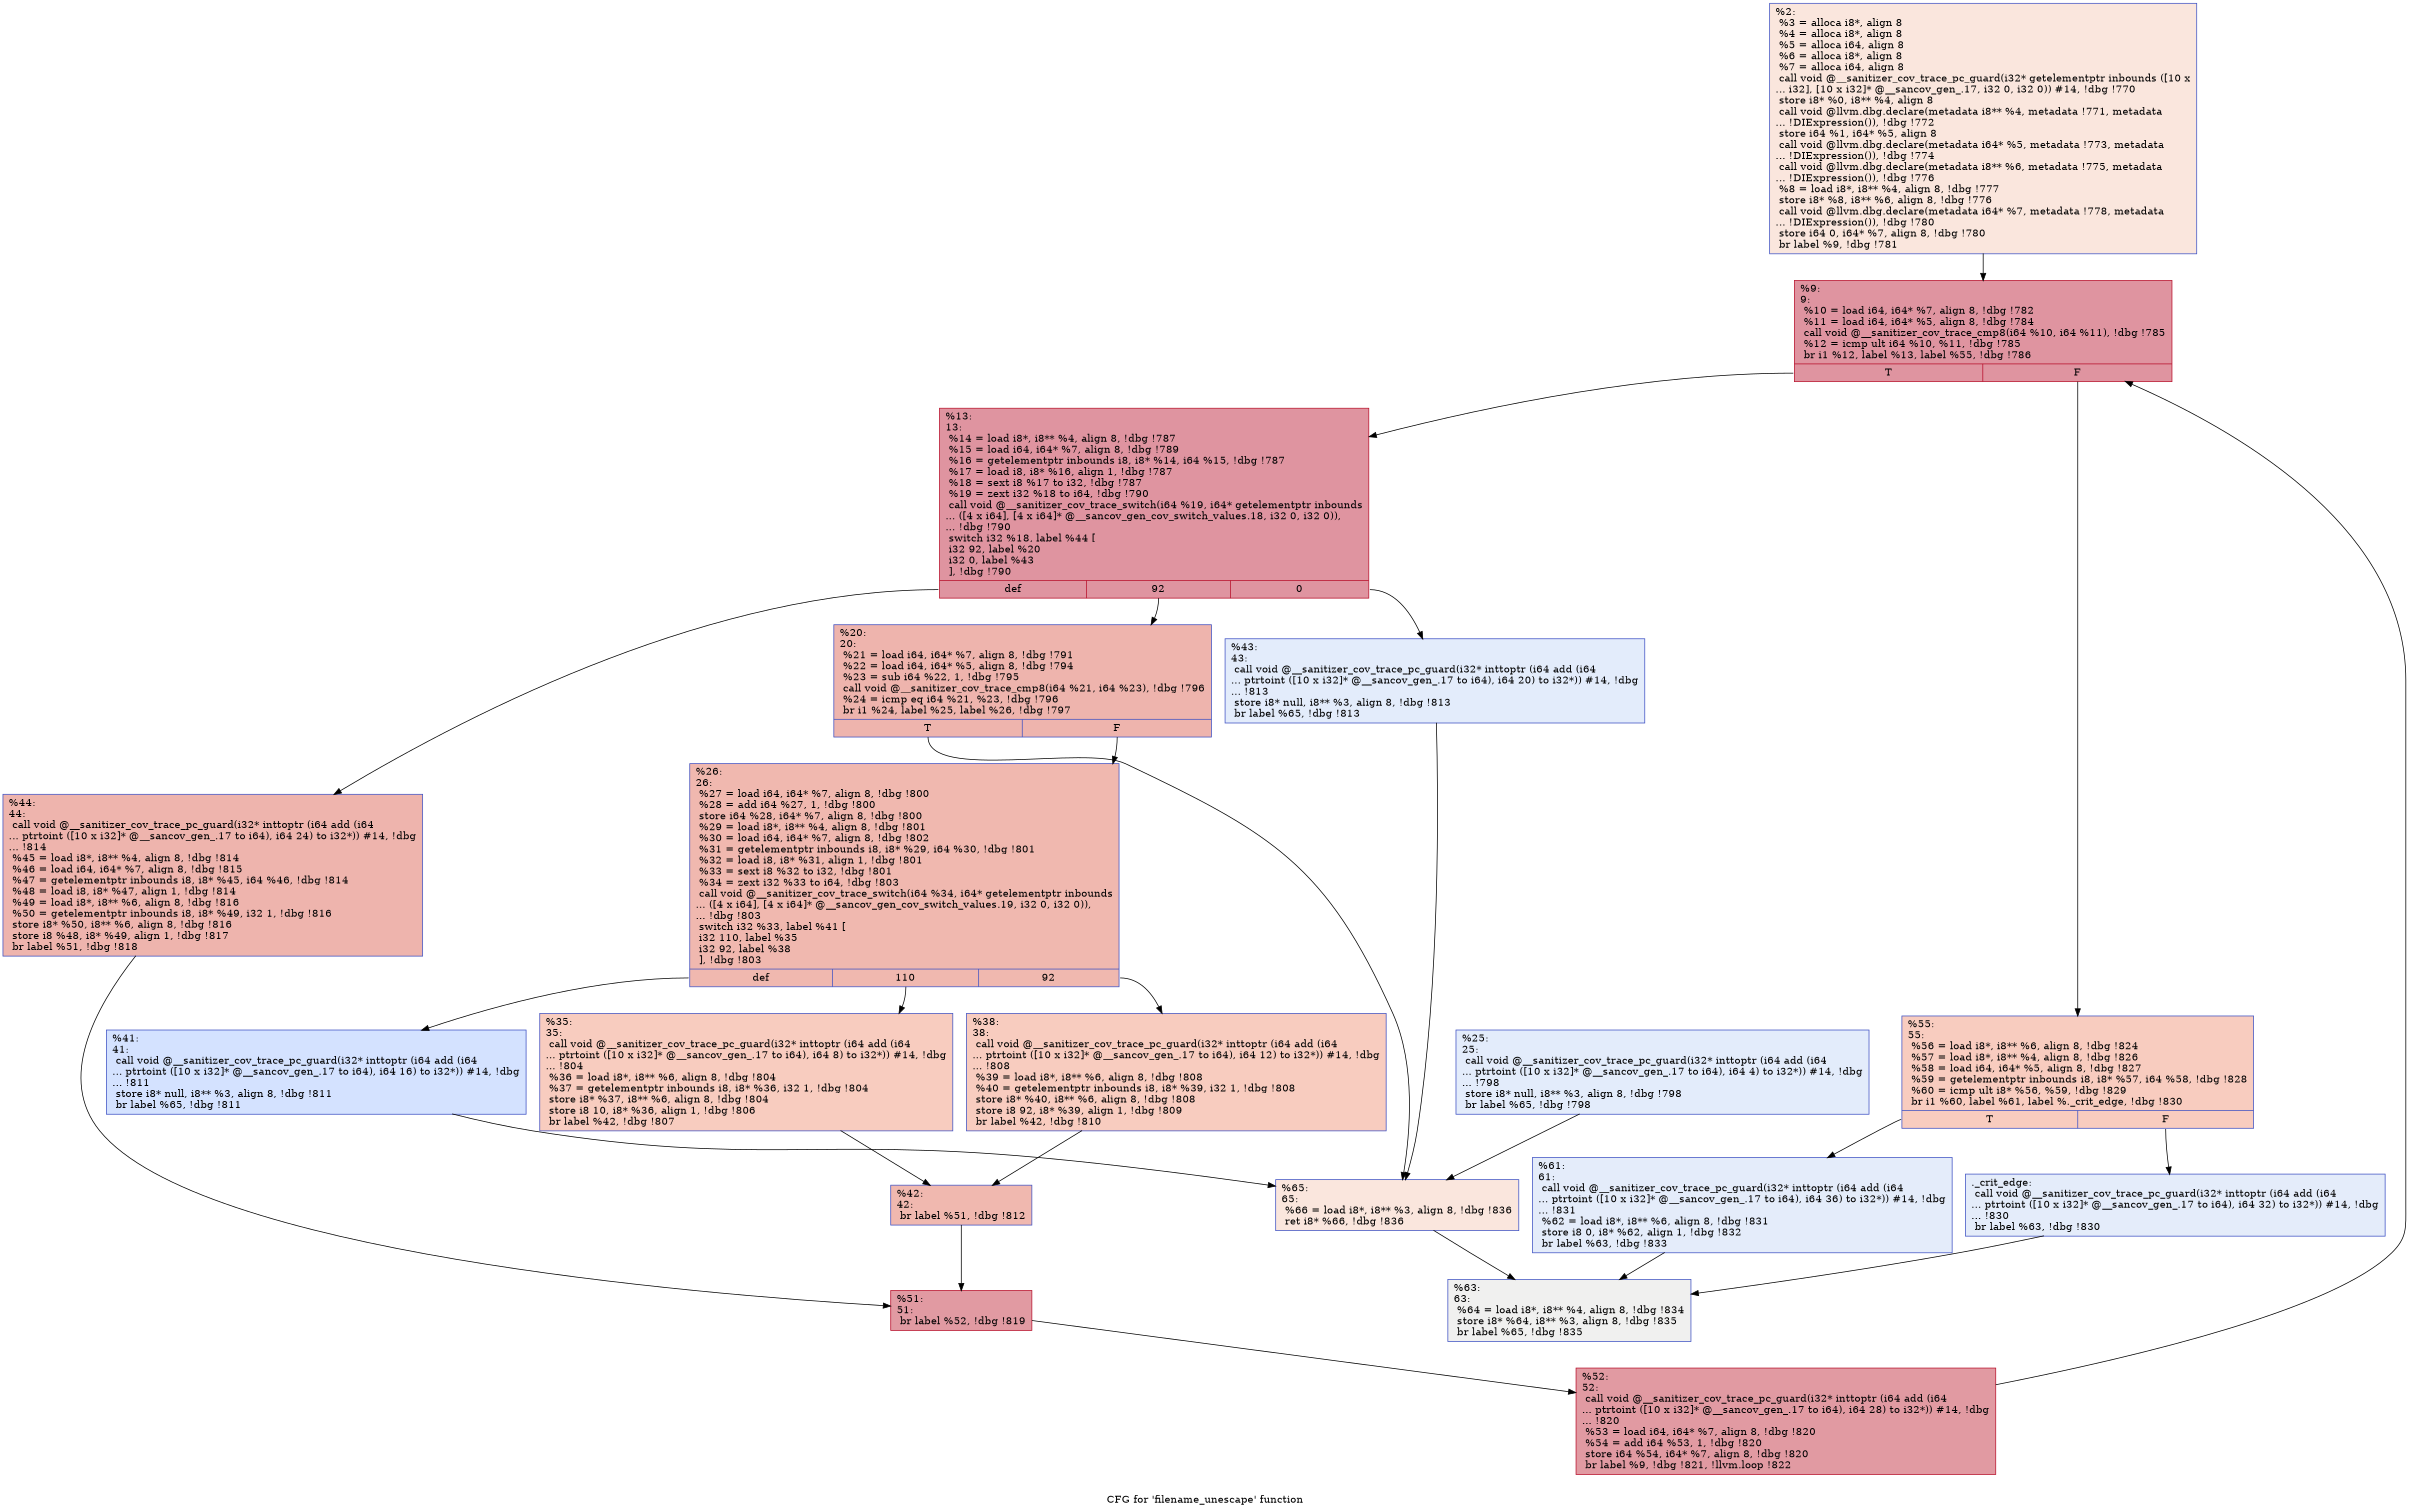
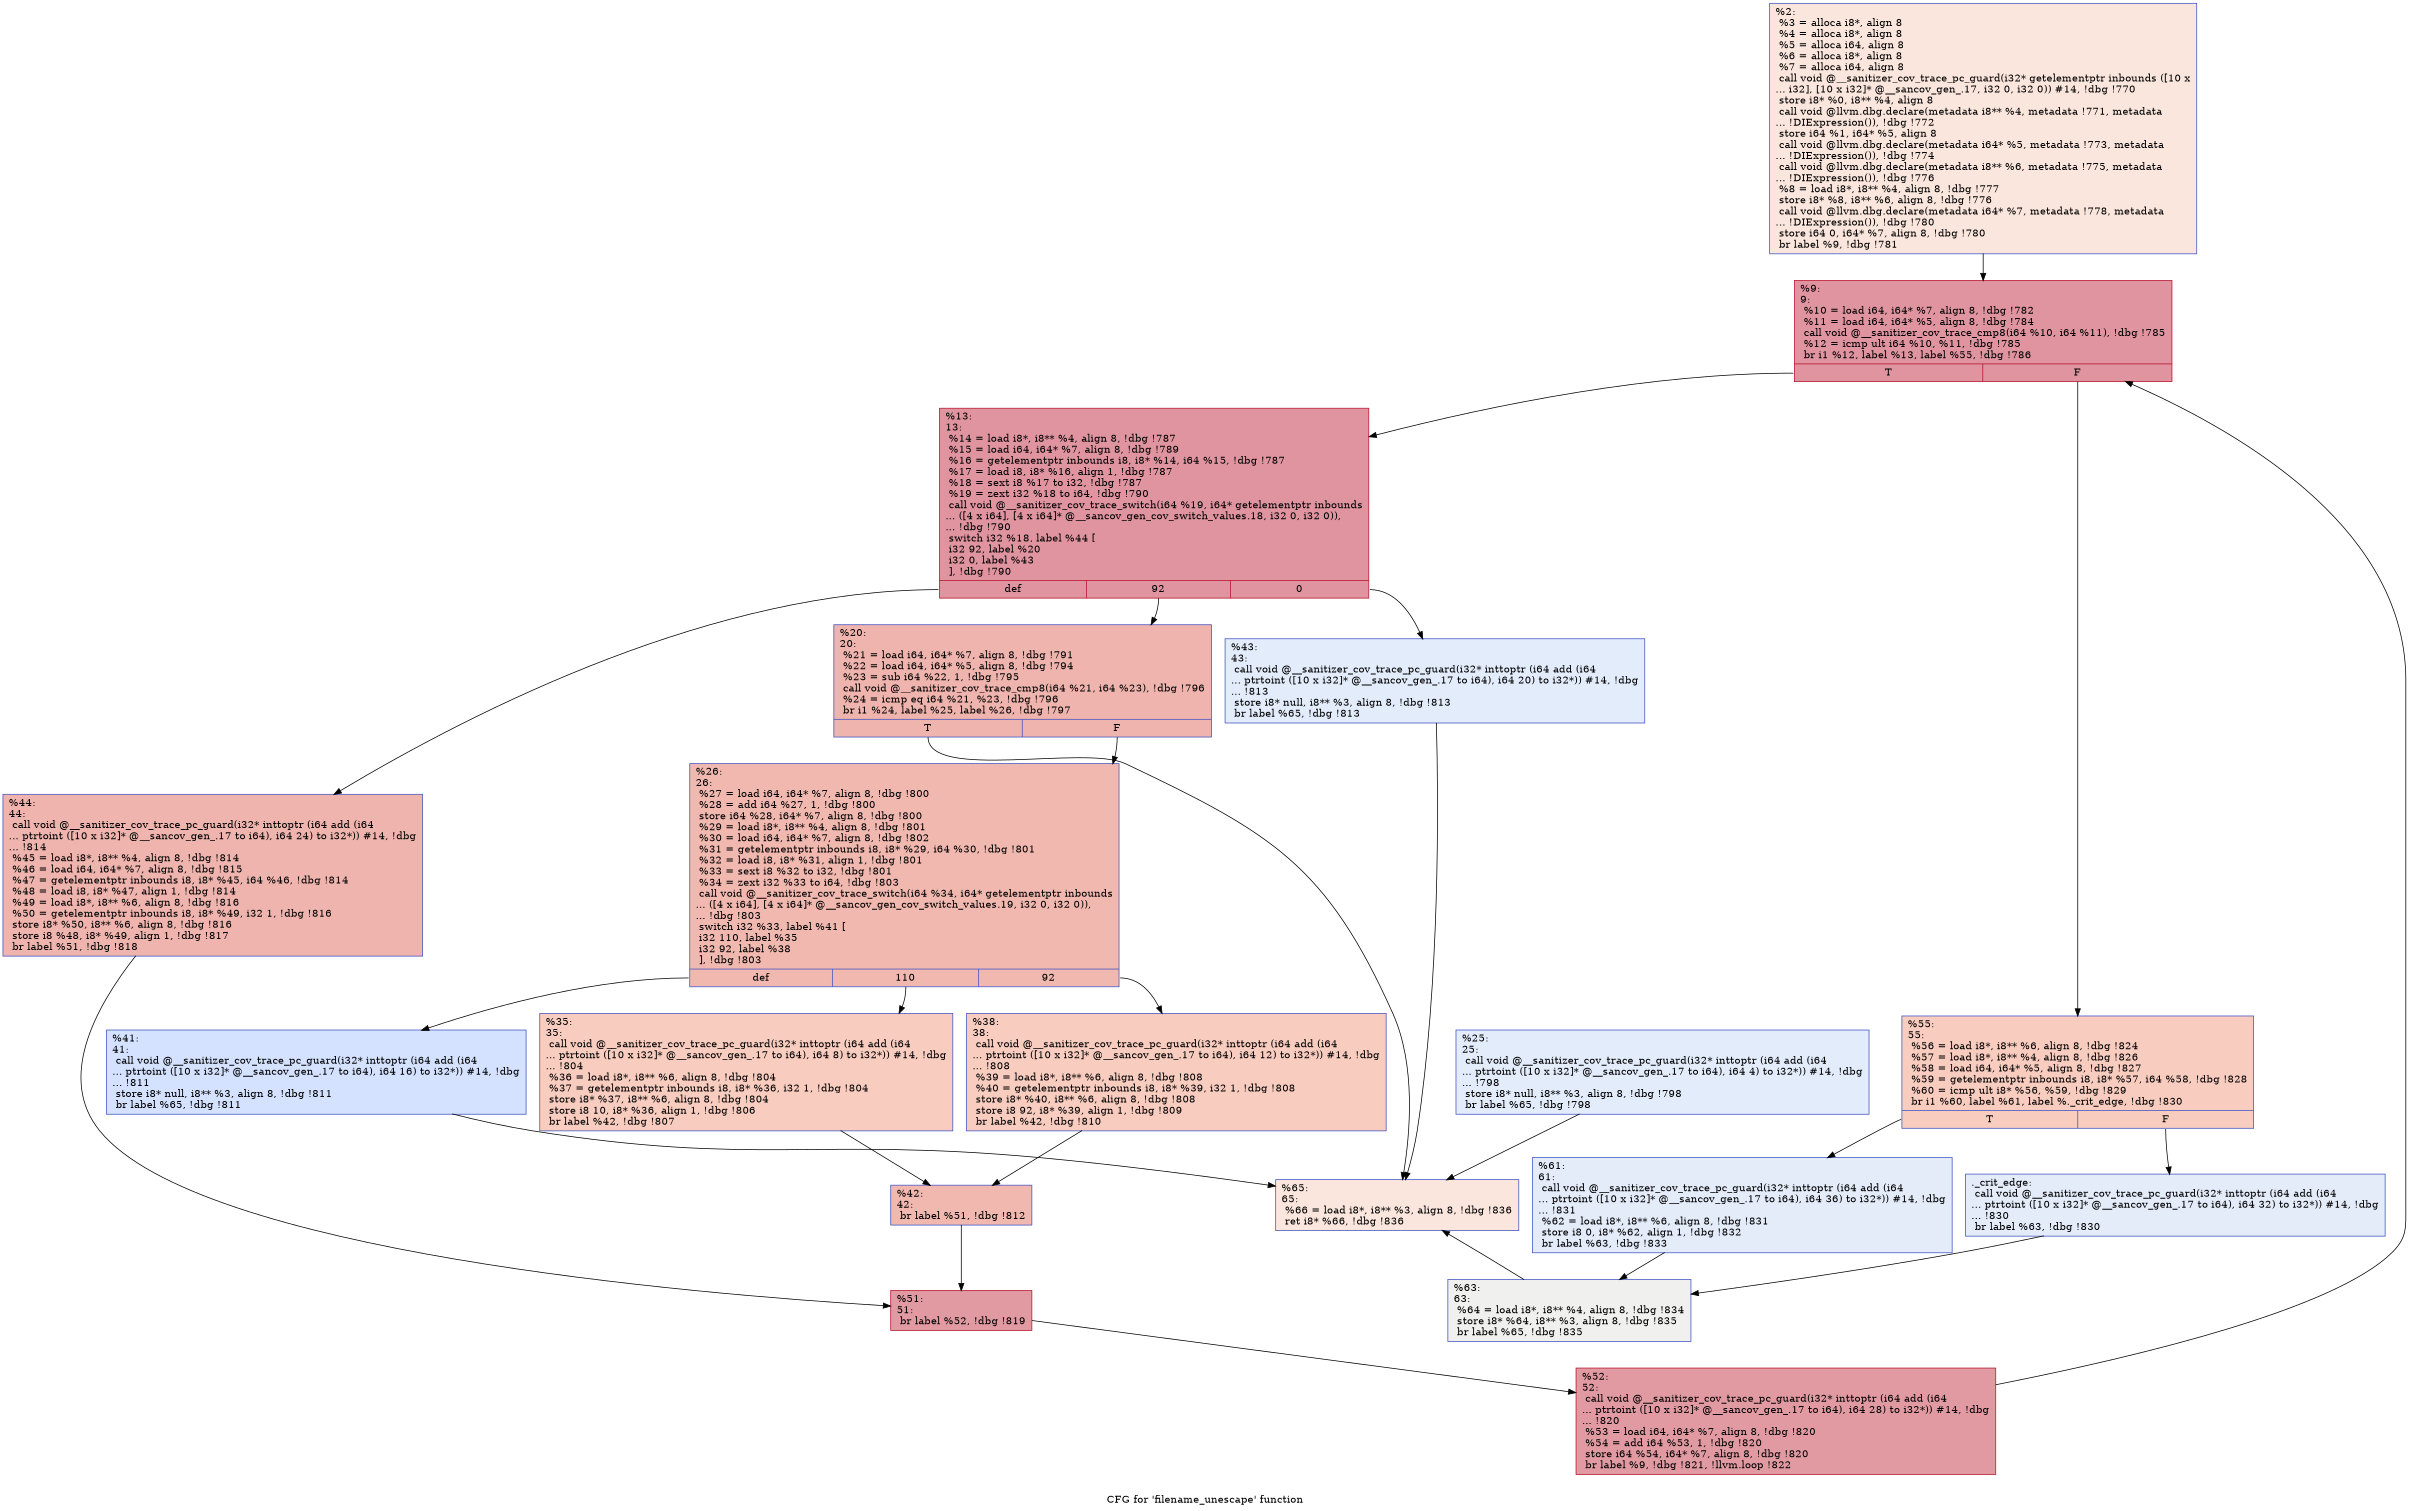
  digraph {
    label="CFG for 'filename_unescape' function"
    node [color="#3d50c3ff" fillcolor="#f08b6e70" shape=record style=filled]
    n1 [fillcolor="#f3c7b170" label="{%2:\l  %3 = alloca i8*, align 8\l  %4 = alloca i8*, align 8\l  %5 = alloca i64, align 8\l  %6 = alloca i8*, align 8\l  %7 = alloca i64, align 8\l  call void @__sanitizer_cov_trace_pc_guard(i32* getelementptr inbounds ([10 x\l... i32], [10 x i32]* @__sancov_gen_.17, i32 0, i32 0)) #14, !dbg !770\l  store i8* %0, i8** %4, align 8\l  call void @llvm.dbg.declare(metadata i8** %4, metadata !771, metadata\l... !DIExpression()), !dbg !772\l  store i64 %1, i64* %5, align 8\l  call void @llvm.dbg.declare(metadata i64* %5, metadata !773, metadata\l... !DIExpression()), !dbg !774\l  call void @llvm.dbg.declare(metadata i8** %6, metadata !775, metadata\l... !DIExpression()), !dbg !776\l  %8 = load i8*, i8** %4, align 8, !dbg !777\l  store i8* %8, i8** %6, align 8, !dbg !776\l  call void @llvm.dbg.declare(metadata i64* %7, metadata !778, metadata\l... !DIExpression()), !dbg !780\l  store i64 0, i64* %7, align 8, !dbg !780\l  br label %9, !dbg !781\l}"]
    n2 [color="#b70d28ff" fillcolor="#b70d2870" label="{%9:\l9:                                                \l  %10 = load i64, i64* %7, align 8, !dbg !782\l  %11 = load i64, i64* %5, align 8, !dbg !784\l  call void @__sanitizer_cov_trace_cmp8(i64 %10, i64 %11), !dbg !785\l  %12 = icmp ult i64 %10, %11, !dbg !785\l  br i1 %12, label %13, label %55, !dbg !786\l|{<s0>T|<s1>F}}"]
    n3 [color="#b70d28ff" fillcolor="#b70d2870" label="{%13:\l13:                                               \l  %14 = load i8*, i8** %4, align 8, !dbg !787\l  %15 = load i64, i64* %7, align 8, !dbg !789\l  %16 = getelementptr inbounds i8, i8* %14, i64 %15, !dbg !787\l  %17 = load i8, i8* %16, align 1, !dbg !787\l  %18 = sext i8 %17 to i32, !dbg !787\l  %19 = zext i32 %18 to i64, !dbg !790\l  call void @__sanitizer_cov_trace_switch(i64 %19, i64* getelementptr inbounds\l... ([4 x i64], [4 x i64]* @__sancov_gen_cov_switch_values.18, i32 0, i32 0)),\l... !dbg !790\l  switch i32 %18, label %44 [\l    i32 92, label %20\l    i32 0, label %43\l  ], !dbg !790\l|{<s0>def|<s1>92|<s2>0}}"]
    n4 [label="{%55:\l55:                                               \l  %56 = load i8*, i8** %6, align 8, !dbg !824\l  %57 = load i8*, i8** %4, align 8, !dbg !826\l  %58 = load i64, i64* %5, align 8, !dbg !827\l  %59 = getelementptr inbounds i8, i8* %57, i64 %58, !dbg !828\l  %60 = icmp ult i8* %56, %59, !dbg !829\l  br i1 %60, label %61, label %._crit_edge, !dbg !830\l|{<s0>T|<s1>F}}"]
    n5 [fillcolor="#d8564670" label="{%44:\l44:                                               \l  call void @__sanitizer_cov_trace_pc_guard(i32* inttoptr (i64 add (i64\l... ptrtoint ([10 x i32]* @__sancov_gen_.17 to i64), i64 24) to i32*)) #14, !dbg\l... !814\l  %45 = load i8*, i8** %4, align 8, !dbg !814\l  %46 = load i64, i64* %7, align 8, !dbg !815\l  %47 = getelementptr inbounds i8, i8* %45, i64 %46, !dbg !814\l  %48 = load i8, i8* %47, align 1, !dbg !814\l  %49 = load i8*, i8** %6, align 8, !dbg !816\l  %50 = getelementptr inbounds i8, i8* %49, i32 1, !dbg !816\l  store i8* %50, i8** %6, align 8, !dbg !816\l  store i8 %48, i8* %49, align 1, !dbg !817\l  br label %51, !dbg !818\l}"]
    n6 [fillcolor="#d8564670" label="{%20:\l20:                                               \l  %21 = load i64, i64* %7, align 8, !dbg !791\l  %22 = load i64, i64* %5, align 8, !dbg !794\l  %23 = sub i64 %22, 1, !dbg !795\l  call void @__sanitizer_cov_trace_cmp8(i64 %21, i64 %23), !dbg !796\l  %24 = icmp eq i64 %21, %23, !dbg !796\l  br i1 %24, label %25, label %26, !dbg !797\l|{<s0>T|<s1>F}}"]
    n7 [fillcolor="#bfd3f670" label="{%43:\l43:                                               \l  call void @__sanitizer_cov_trace_pc_guard(i32* inttoptr (i64 add (i64\l... ptrtoint ([10 x i32]* @__sancov_gen_.17 to i64), i64 20) to i32*)) #14, !dbg\l... !813\l  store i8* null, i8** %3, align 8, !dbg !813\l  br label %65, !dbg !813\l}"]
    n8 [fillcolor="#c1d4f470" label="{%61:\l61:                                               \l  call void @__sanitizer_cov_trace_pc_guard(i32* inttoptr (i64 add (i64\l... ptrtoint ([10 x i32]* @__sancov_gen_.17 to i64), i64 36) to i32*)) #14, !dbg\l... !831\l  %62 = load i8*, i8** %6, align 8, !dbg !831\l  store i8 0, i8* %62, align 1, !dbg !832\l  br label %63, !dbg !833\l}"]
    n9 [fillcolor="#c1d4f470" label="{._crit_edge:                                      \l  call void @__sanitizer_cov_trace_pc_guard(i32* inttoptr (i64 add (i64\l... ptrtoint ([10 x i32]* @__sancov_gen_.17 to i64), i64 32) to i32*)) #14, !dbg\l... !830\l  br label %63, !dbg !830\l}"]
    n10 [color="#b70d28ff" fillcolor="#bb1b2c70" label="{%51:\l51:                                               \l  br label %52, !dbg !819\l}"]
    n11 [fillcolor="#dc5d4a70" label="{%26:\l26:                                               \l  %27 = load i64, i64* %7, align 8, !dbg !800\l  %28 = add i64 %27, 1, !dbg !800\l  store i64 %28, i64* %7, align 8, !dbg !800\l  %29 = load i8*, i8** %4, align 8, !dbg !801\l  %30 = load i64, i64* %7, align 8, !dbg !802\l  %31 = getelementptr inbounds i8, i8* %29, i64 %30, !dbg !801\l  %32 = load i8, i8* %31, align 1, !dbg !801\l  %33 = sext i8 %32 to i32, !dbg !801\l  %34 = zext i32 %33 to i64, !dbg !803\l  call void @__sanitizer_cov_trace_switch(i64 %34, i64* getelementptr inbounds\l... ([4 x i64], [4 x i64]* @__sancov_gen_cov_switch_values.19, i32 0, i32 0)),\l... !dbg !803\l  switch i32 %33, label %41 [\l    i32 110, label %35\l    i32 92, label %38\l  ], !dbg !803\l|{<s0>def|<s1>110|<s2>92}}"]
    n12 [fillcolor="#f3c7b170" label="{%65:\l65:                                               \l  %66 = load i8*, i8** %3, align 8, !dbg !836\l  ret i8* %66, !dbg !836\l}"]
    n13 [fillcolor="#dedcdb70" label="{%63:\l63:                                               \l  %64 = load i8*, i8** %4, align 8, !dbg !834\l  store i8* %64, i8** %3, align 8, !dbg !835\l  br label %65, !dbg !835\l}"]
    n14 [color="#b70d28ff" fillcolor="#bb1b2c70" label="{%52:\l52:                                               \l  call void @__sanitizer_cov_trace_pc_guard(i32* inttoptr (i64 add (i64\l... ptrtoint ([10 x i32]* @__sancov_gen_.17 to i64), i64 28) to i32*)) #14, !dbg\l... !820\l  %53 = load i64, i64* %7, align 8, !dbg !820\l  %54 = add i64 %53, 1, !dbg !820\l  store i64 %54, i64* %7, align 8, !dbg !820\l  br label %9, !dbg !821, !llvm.loop !822\l}"]
    n15 [fillcolor="#bfd3f670" label="{%25:\l25:                                               \l  call void @__sanitizer_cov_trace_pc_guard(i32* inttoptr (i64 add (i64\l... ptrtoint ([10 x i32]* @__sancov_gen_.17 to i64), i64 4) to i32*)) #14, !dbg\l... !798\l  store i8* null, i8** %3, align 8, !dbg !798\l  br label %65, !dbg !798\l}"]
    n16 [fillcolor="#9ebeff70" label="{%41:\l41:                                               \l  call void @__sanitizer_cov_trace_pc_guard(i32* inttoptr (i64 add (i64\l... ptrtoint ([10 x i32]* @__sancov_gen_.17 to i64), i64 16) to i32*)) #14, !dbg\l... !811\l  store i8* null, i8** %3, align 8, !dbg !811\l  br label %65, !dbg !811\l}"]
    n17 [label="{%35:\l35:                                               \l  call void @__sanitizer_cov_trace_pc_guard(i32* inttoptr (i64 add (i64\l... ptrtoint ([10 x i32]* @__sancov_gen_.17 to i64), i64 8) to i32*)) #14, !dbg\l... !804\l  %36 = load i8*, i8** %6, align 8, !dbg !804\l  %37 = getelementptr inbounds i8, i8* %36, i32 1, !dbg !804\l  store i8* %37, i8** %6, align 8, !dbg !804\l  store i8 10, i8* %36, align 1, !dbg !806\l  br label %42, !dbg !807\l}"]
    n18 [label="{%38:\l38:                                               \l  call void @__sanitizer_cov_trace_pc_guard(i32* inttoptr (i64 add (i64\l... ptrtoint ([10 x i32]* @__sancov_gen_.17 to i64), i64 12) to i32*)) #14, !dbg\l... !808\l  %39 = load i8*, i8** %6, align 8, !dbg !808\l  %40 = getelementptr inbounds i8, i8* %39, i32 1, !dbg !808\l  store i8* %40, i8** %6, align 8, !dbg !808\l  store i8 92, i8* %39, align 1, !dbg !809\l  br label %42, !dbg !810\l}"]
    n19 [fillcolor="#dc5d4a70" label="{%42:\l42:                                               \l  br label %51, !dbg !812\l}"]
    n1 -> n2
    n2 -> n3 [tailport=s0]
    n2 -> n4 [tailport=s1]
    n3 -> n5 [tailport=s0]
    n3 -> n6 [tailport=s1]
    n3 -> n7 [tailport=s2]
    n4 -> n8 [tailport=s0]
    n4 -> n9 [tailport=s1]
    n5 -> n10
    n6 -> n11 [tailport=s1]
    n6 -> n12 [tailport=s0]
    n7 -> n12
    n8 -> n13
    n9 -> n13
    n10 -> n14
    n11 -> n16 [tailport=s0]
    n11 -> n17 [tailport=s1]
    n11 -> n18 [tailport=s2]
-   n12 -> n13
+   n13 -> n12
    n14 -> n2
    n15 -> n12
    n16 -> n12
    n17 -> n19
    n18 -> n19
    n19 -> n10
  }
